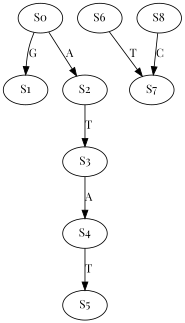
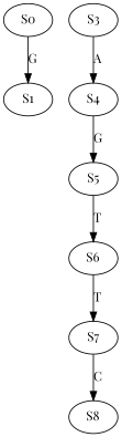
  strict digraph {
    fontname="Playfair Display"
    node [fontname="Playfair Display"]
    edge [fontname="Playfair Display"]
    S0
    S1
-   S2
    S3
    S4
    S5
    S6
    S7
    S8
    S0 -> S1 [label=G]
-   S0 -> S2 [label=A]
-   S2 -> S3 [label=T]
    S3 -> S4 [label=A]
-   S4 -> S5 [label=T]
+   S4 -> S5 [label=G]
+   S5 -> S6 [label=T]
    S6 -> S7 [label=T]
-   S8 -> S7 [label=C]
+   S7 -> S8 [label=C]
  }
